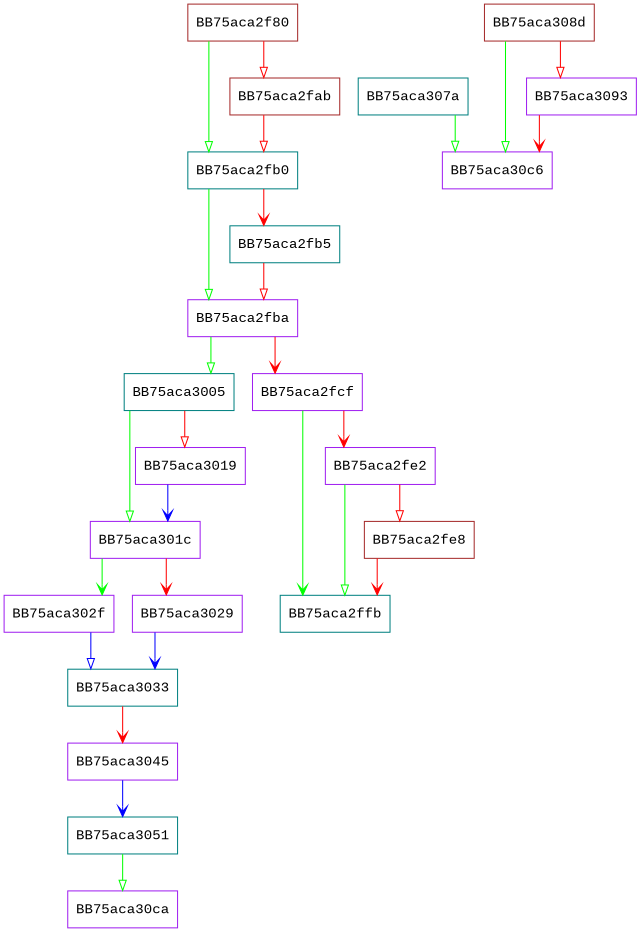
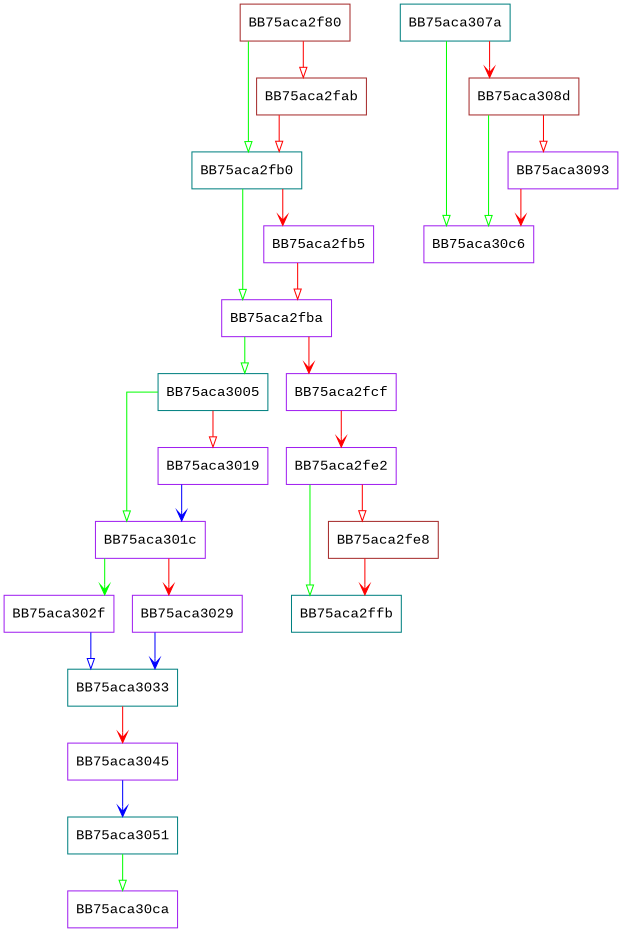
  digraph {
    fontname="Liberation Mono"
    splines=ortho
    node [color=purple fontname="Liberation Mono" shape=box]
    edge [arrowhead=onormal color=red fontname="Liberation Mono"]
    BB75aca2f80 [color=brown]
    BB75aca2fb0 [color=teal]
    BB75aca2fab [color=brown]
    BB75aca2fba
-   BB75aca2fb5 [color=teal]
+   BB75aca2fb5
    BB75aca3005 [color=teal]
    BB75aca2fcf
    BB75aca301c
    BB75aca3019
    BB75aca2ffb [color=teal]
    BB75aca2fe2
    BB75aca302f
    BB75aca3029
    BB75aca2fe8 [color=brown]
    BB75aca3033 [color=teal]
    BB75aca3045
    BB75aca3051 [color=teal]
    BB75aca30ca
    BB75aca307a [color=teal]
    BB75aca30c6
    BB75aca308d [color=brown]
    BB75aca3093
    BB75aca2f80 -> BB75aca2fb0 [color=green]
    BB75aca2f80 -> BB75aca2fab
    BB75aca2fb0 -> BB75aca2fba [color=green]
    BB75aca2fb0 -> BB75aca2fb5 [arrowhead=vee]
    BB75aca2fab -> BB75aca2fb0
    BB75aca2fba -> BB75aca3005 [color=green]
    BB75aca2fba -> BB75aca2fcf [arrowhead=vee]
    BB75aca2fb5 -> BB75aca2fba
    BB75aca3005 -> BB75aca301c [color=green]
    BB75aca3005 -> BB75aca3019
-   BB75aca2fcf -> BB75aca2ffb [arrowhead=vee color=green]
    BB75aca2fcf -> BB75aca2fe2 [arrowhead=vee]
    BB75aca301c -> BB75aca302f [arrowhead=vee color=green]
    BB75aca301c -> BB75aca3029 [arrowhead=vee]
    BB75aca3019 -> BB75aca301c [arrowhead=vee color=blue]
    BB75aca2fe2 -> BB75aca2ffb [color=green]
    BB75aca2fe2 -> BB75aca2fe8
    BB75aca302f -> BB75aca3033 [color=blue]
    BB75aca3029 -> BB75aca3033 [arrowhead=vee color=blue]
    BB75aca2fe8 -> BB75aca2ffb [arrowhead=vee]
    BB75aca3033 -> BB75aca3045 [arrowhead=vee]
    BB75aca3045 -> BB75aca3051 [arrowhead=vee color=blue]
    BB75aca3051 -> BB75aca30ca [color=green]
    BB75aca307a -> BB75aca30c6 [color=green]
+   BB75aca307a -> BB75aca308d [arrowhead=vee]
    BB75aca308d -> BB75aca30c6 [color=green]
    BB75aca308d -> BB75aca3093
    BB75aca3093 -> BB75aca30c6 [arrowhead=vee]
  }
